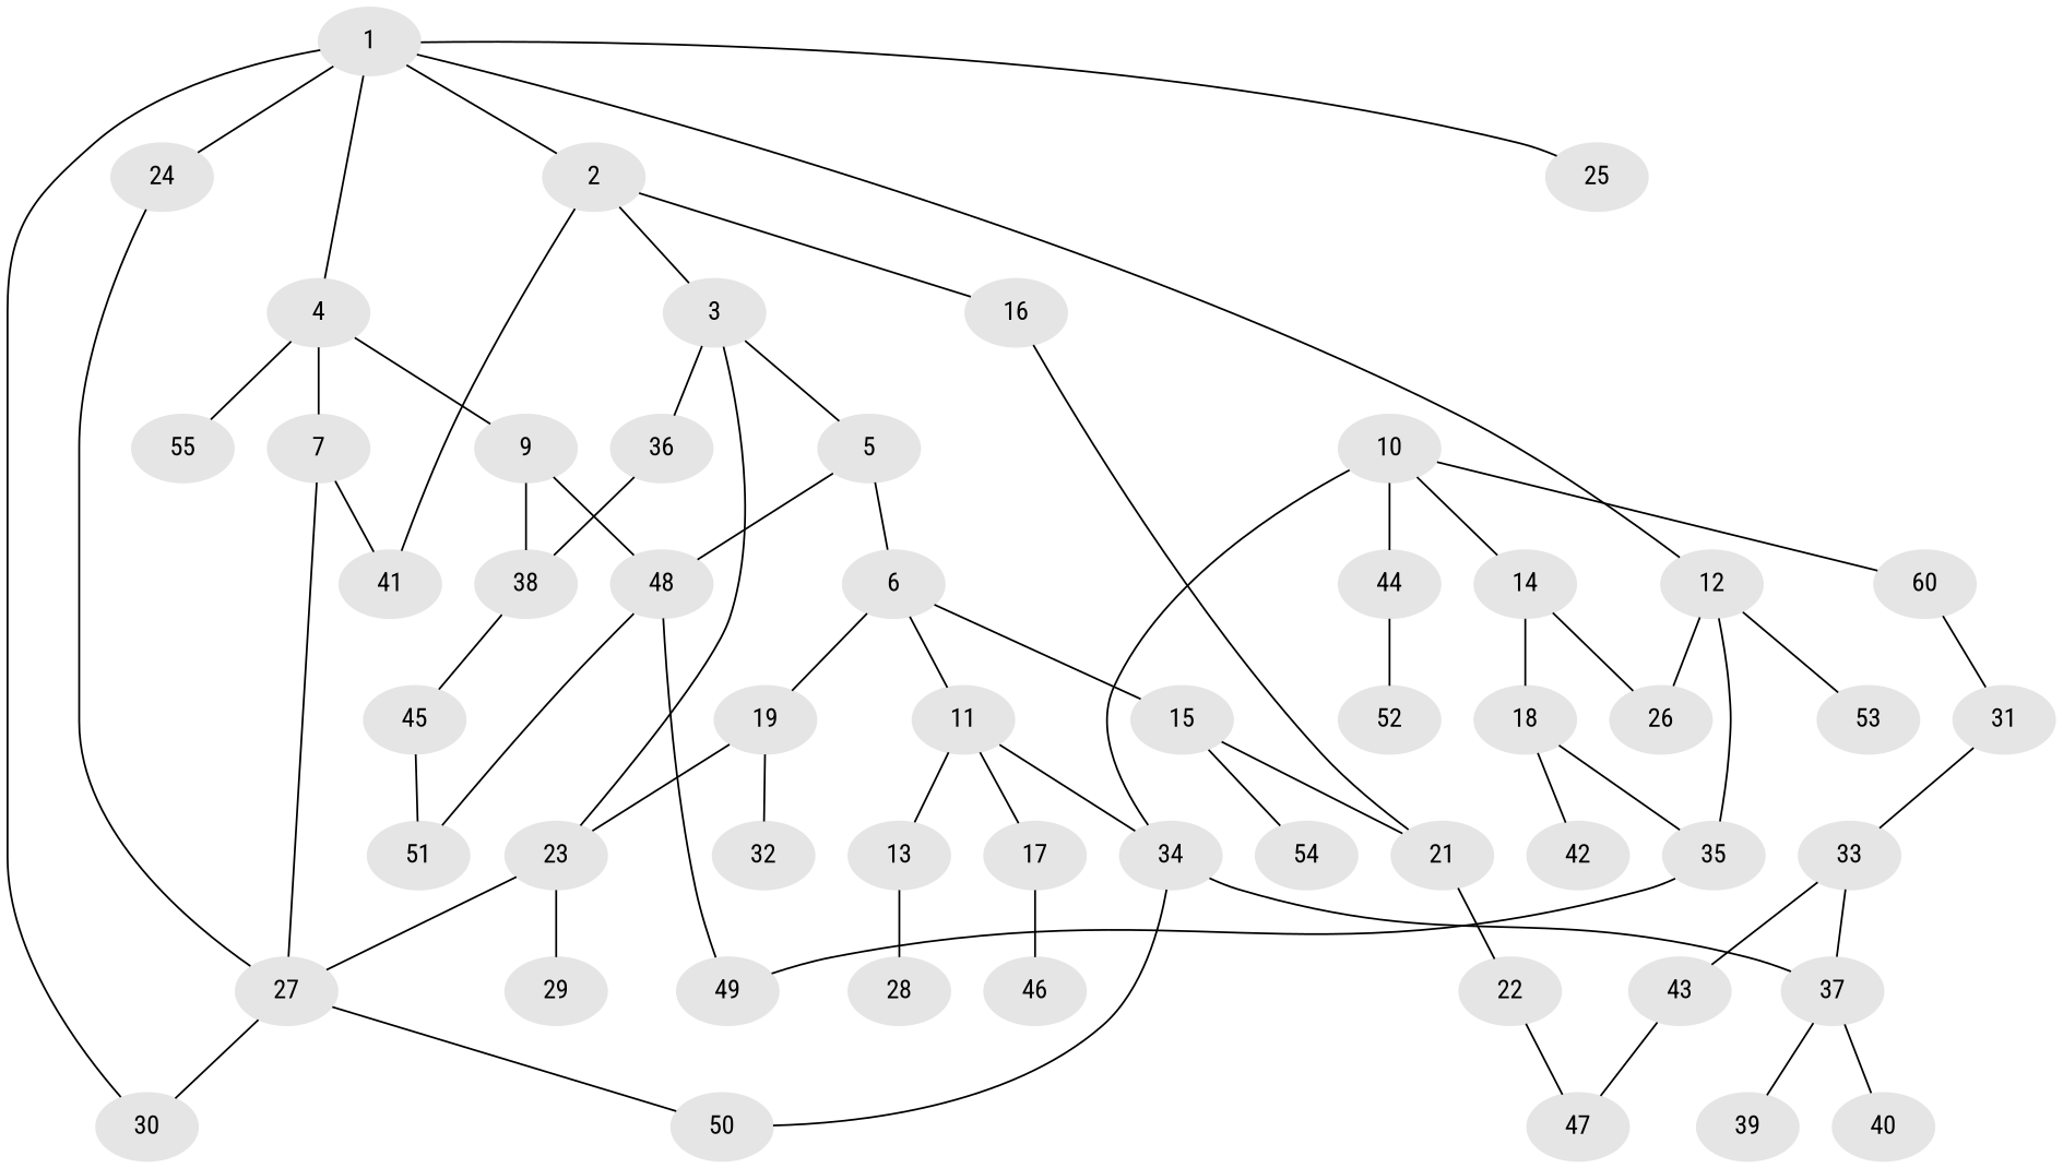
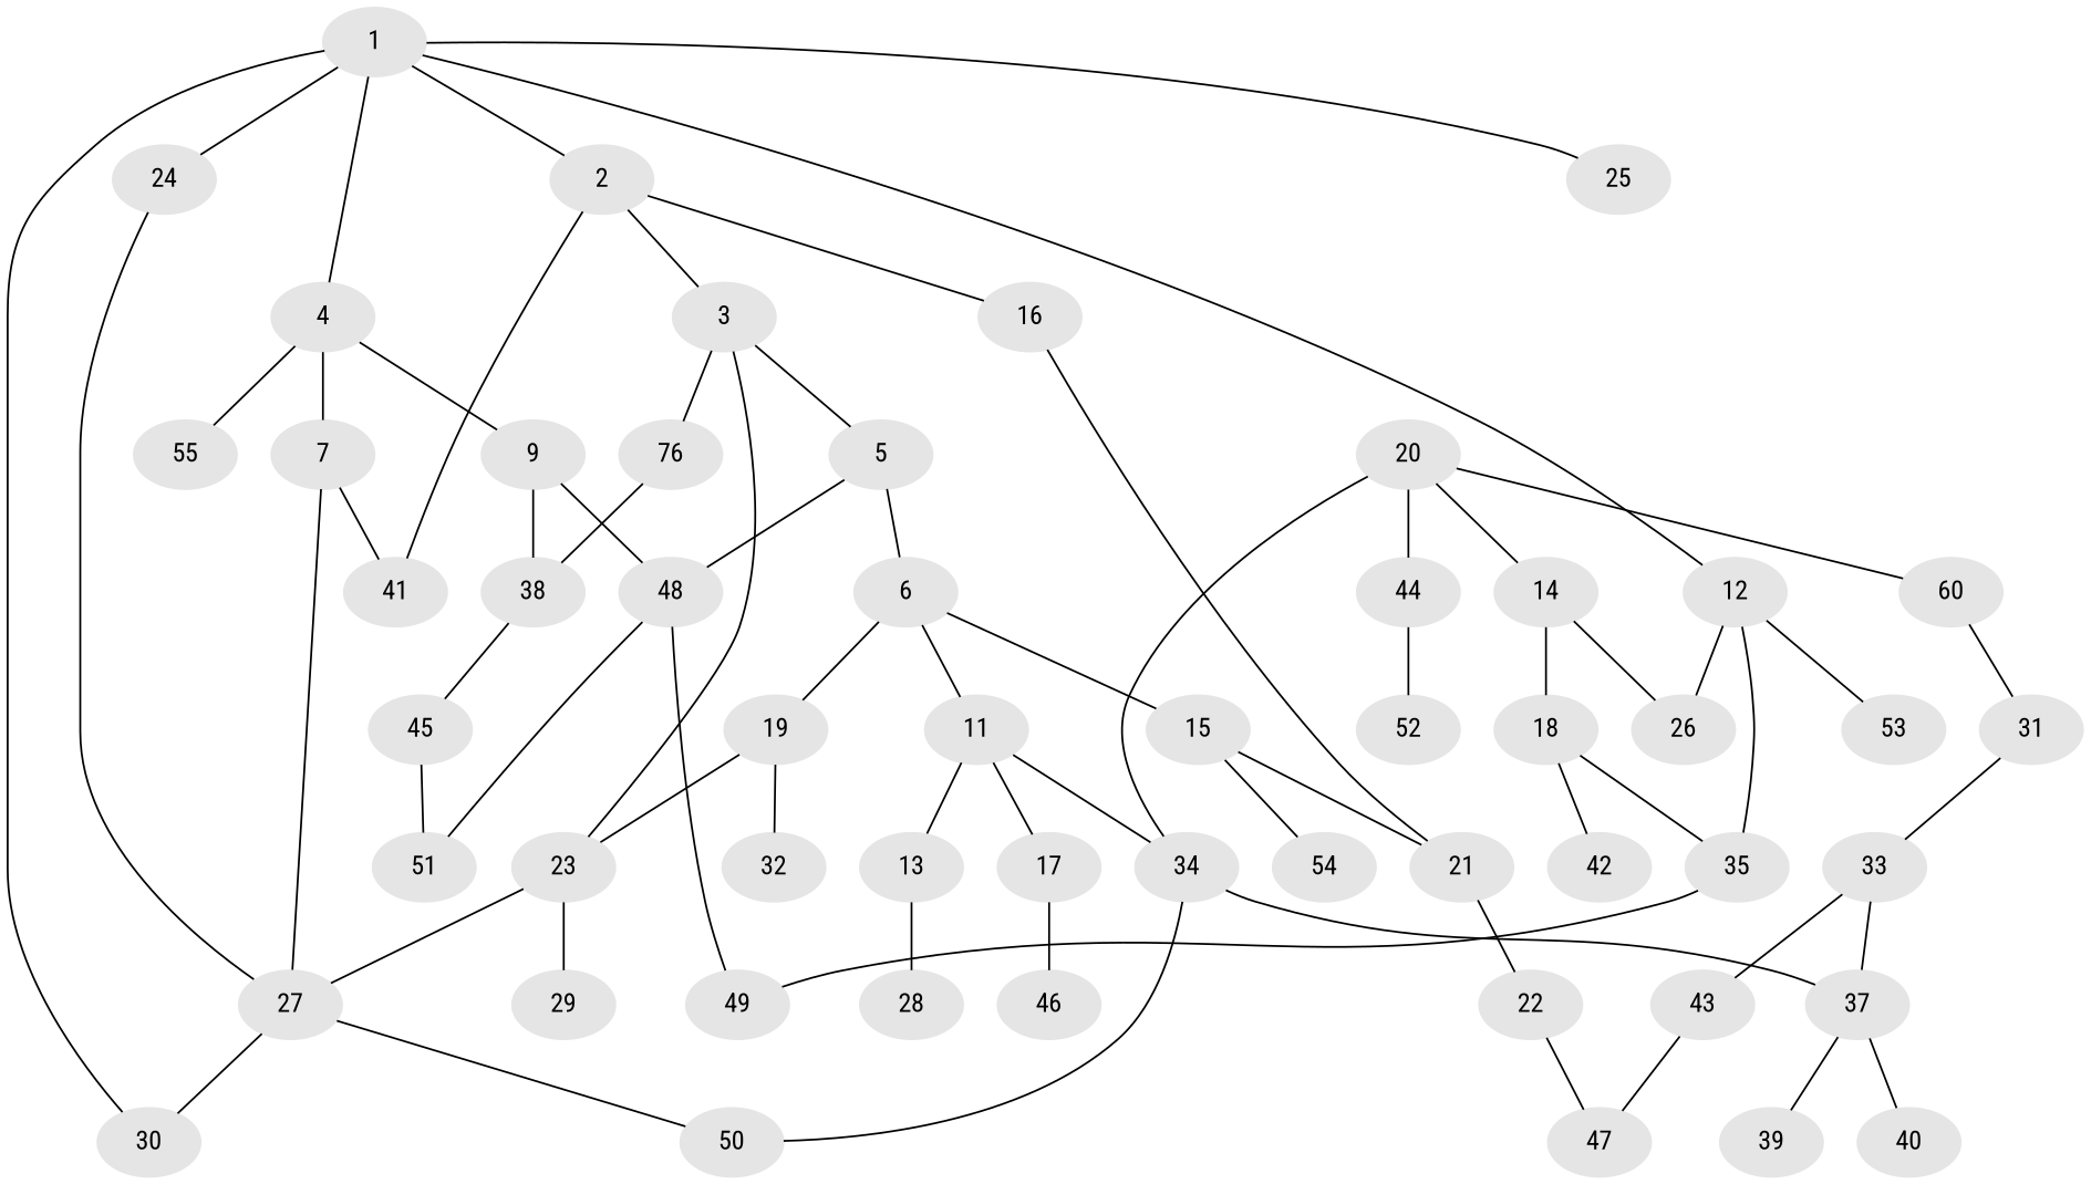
  graph {
    fontname="Roboto Condensed"
    node [color=gray90 fontname="Roboto Condensed" style=filled]
    edge [fontname="Roboto Condensed"]
    1
    2
    4
    12
    24
    25
    30
    3
    16
    41
    7
    9
    55
    35
    26
    53
    27
    5
-   36
+   36 [label=76]
    23
    21
    6
    48
    38
    45
    51
    11
    15
    19
    49
    34
    13
    17
    54
    32
    50
-   10
+   10 [label=20]
    14
    n39 [label=60]
    44
    18
    31
    37
    52
    28
    46
    42
    22
    29
    33
    47
    43
    39
    40
    1 -- 2
    1 -- 4
    1 -- 12
    1 -- 24
    1 -- 25
    1 -- 30
    2 -- 3
    2 -- 16
    2 -- 41
    4 -- 7
    4 -- 9
    4 -- 55
    12 -- 35
    12 -- 26
    12 -- 53
    24 -- 27
    3 -- 5
    3 -- 36
    3 -- 23
    16 -- 21
    7 -- 41
    7 -- 27
    9 -- 48
    9 -- 38
    35 -- 49
    27 -- 30
    27 -- 50
    5 -- 6
    5 -- 48
    36 -- 38
    23 -- 27
    23 -- 29
    21 -- 22
    6 -- 11
    6 -- 15
    6 -- 19
    48 -- 51
    48 -- 49
    38 -- 45
    45 -- 51
    11 -- 34
    11 -- 13
    11 -- 17
    15 -- 21
    15 -- 54
    19 -- 23
    19 -- 32
    34 -- 50
    34 -- 37
    13 -- 28
    17 -- 46
    10 -- 34
    10 -- 14
    10 -- n39
    10 -- 44
    14 -- 26
    14 -- 18
    n39 -- 31
    44 -- 52
    18 -- 35
    18 -- 42
    31 -- 33
    37 -- 39
    37 -- 40
    22 -- 47
    33 -- 37
    33 -- 43
    43 -- 47
  }
